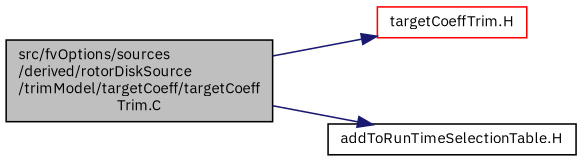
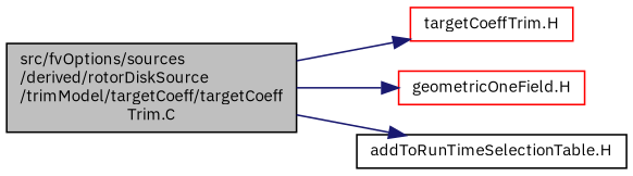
  digraph {
    rankdir=LR
    fontname="IBM Plex Sans"
    node [color=black fontname="IBM Plex Sans" fontsize=10 shape=record]
    edge [color=midnightblue fontname="IBM Plex Sans" fontsize=10 labelfontname=Helvetica labelfontsize=10 style=solid]
    n1 [fillcolor=grey75 fontcolor=black height=0.2 label="src/fvOptions/sources\l/derived/rotorDiskSource\l/trimModel/targetCoeff/targetCoeff\lTrim.C" style=filled width=0.4]
    n2 [color=red height=0.2 label="targetCoeffTrim.H" width=0.4]
+   n3 [color=red height=0.2 label="geometricOneField.H" width=0.4]
    n4 [height=0.2 label="addToRunTimeSelectionTable.H" width=0.4]
    n1 -> n2
+   n1 -> n3
    n1 -> n4
  }
